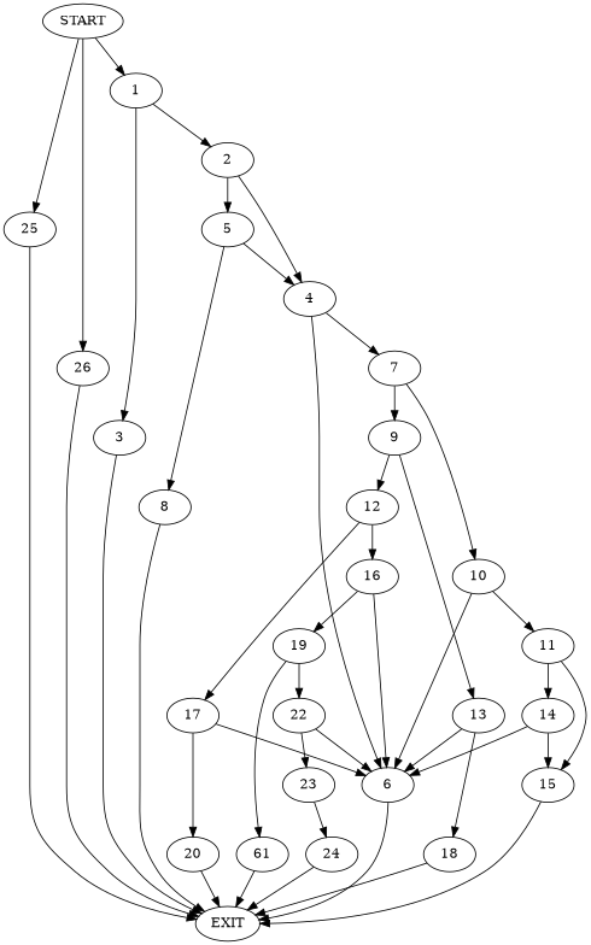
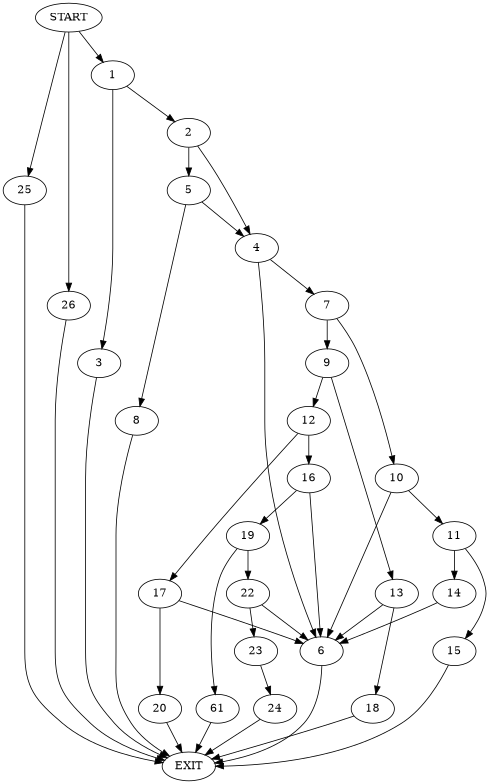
  digraph {
    n1 [label=START]
    1
    25
    26
    2
    3
    n7 [label=EXIT]
    4
    5
    6
    7
    8
    9
    10
    12
    13
    11
    16
    17
    18
    14
    15
    19
    20
    n25 [label=61]
    22
    23
    24
    n1 -> 1
    n1 -> 25
    n1 -> 26
    1 -> 2
    1 -> 3
    25 -> n7
    26 -> n7
    2 -> 4
    2 -> 5
    3 -> n7
    4 -> 6
    4 -> 7
    5 -> 4
    5 -> 8
    6 -> n7
    7 -> 9
    7 -> 10
    8 -> n7
    9 -> 12
    9 -> 13
    10 -> 6
    10 -> 11
    12 -> 16
    12 -> 17
    13 -> 6
    13 -> 18
    11 -> 14
    11 -> 15
    16 -> 6
    16 -> 19
    17 -> 6
    17 -> 20
    18 -> n7
    14 -> 6
-   14 -> 15
    15 -> n7
    19 -> n25
    19 -> 22
    20 -> n7
    n25 -> n7
    22 -> 6
    22 -> 23
    23 -> 24
    24 -> n7
  }
